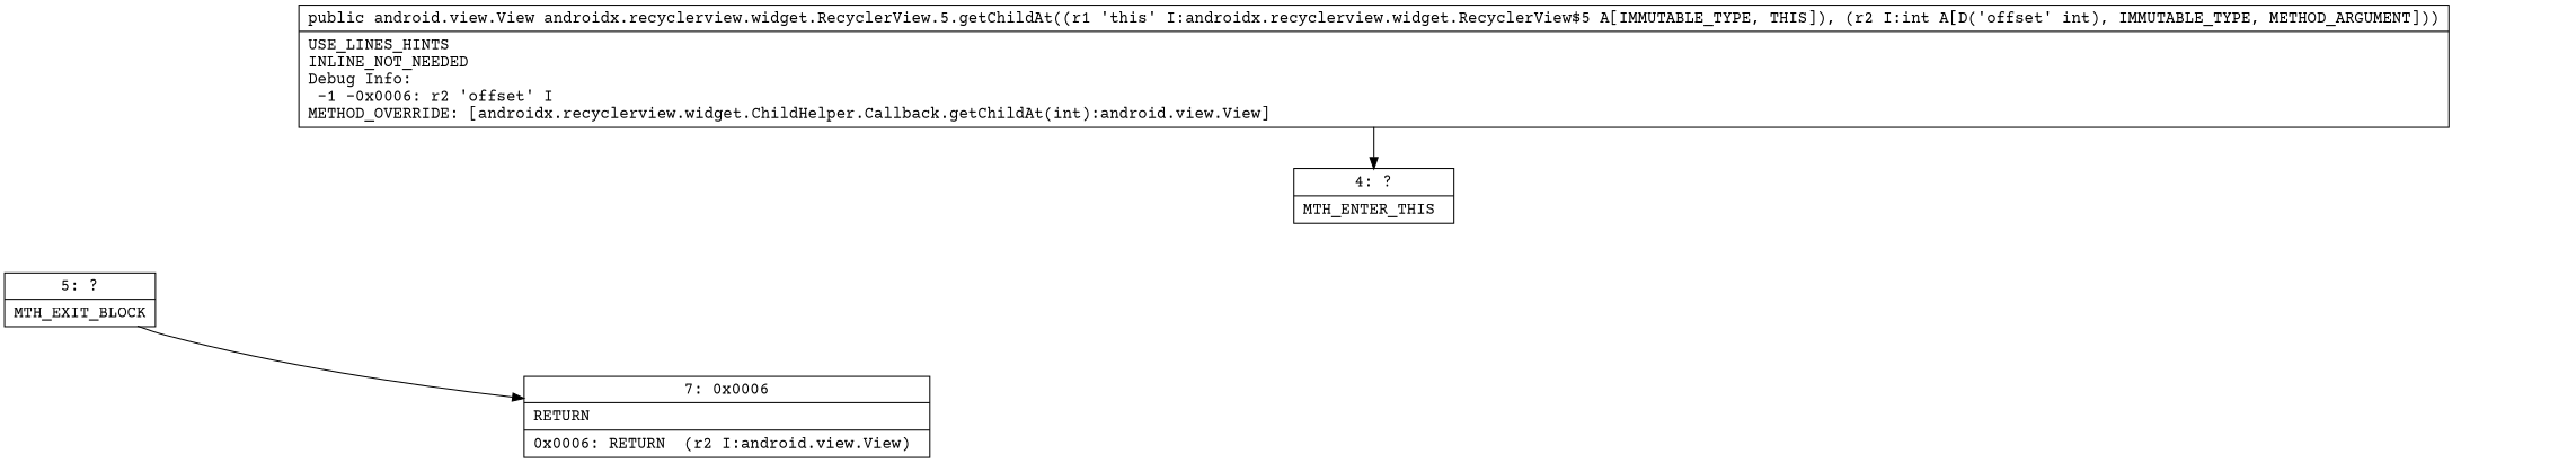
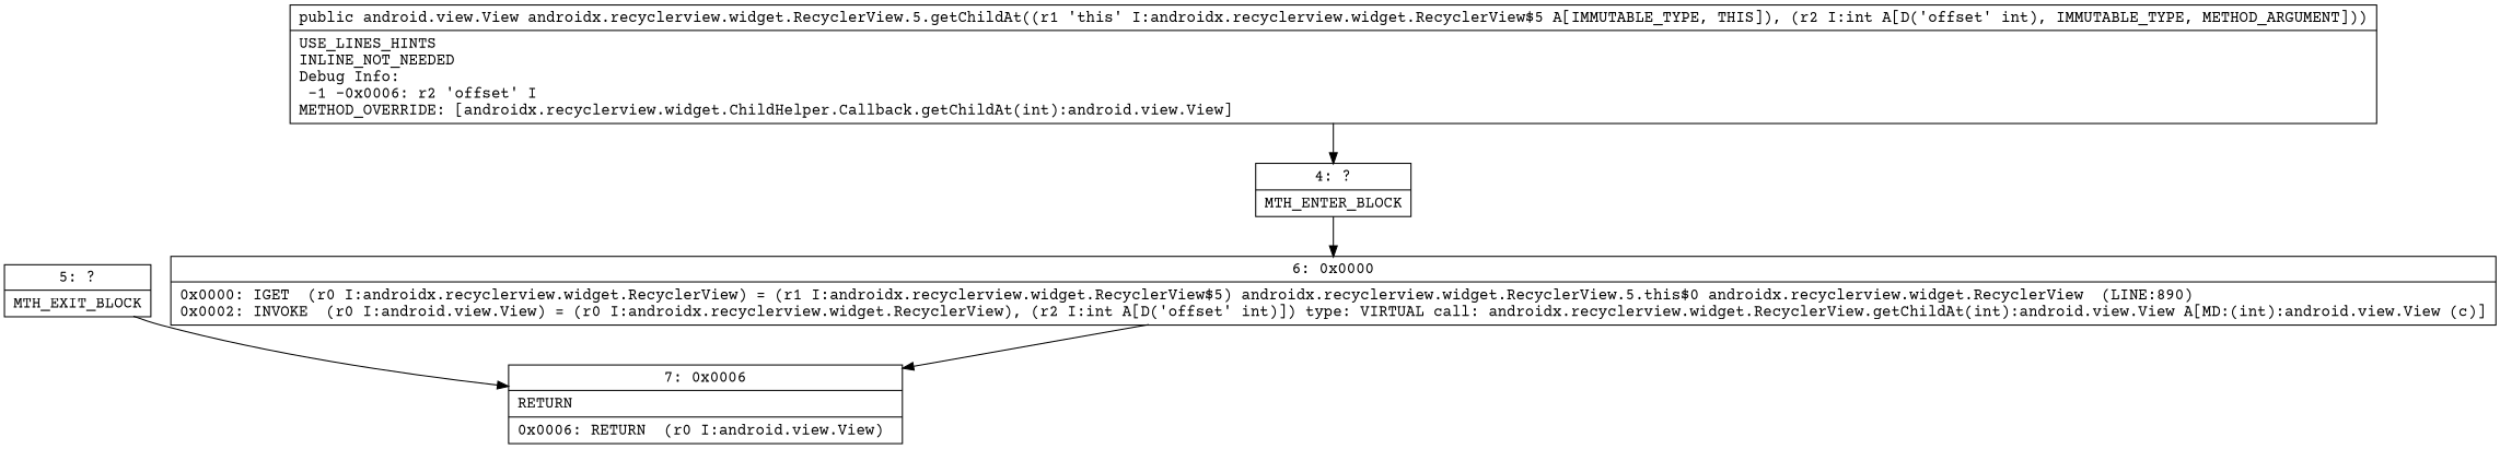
  digraph {
    fontname="Courier Prime"
    node [fontname="Courier Prime" shape=record]
    edge [fontname="Courier Prime"]
-   n1 [label="{4\:\ ?|MTH_ENTER_THIS\l}"]
-   n3 [label="{7\:\ 0x0006|RETURN\l|0x0006: RETURN  (r2 I:android.view.View) \l}"]
+   n1 [label="{4\:\ ?|MTH_ENTER_BLOCK\l}"]
+   n2 [label="{6\:\ 0x0000|0x0000: IGET  (r0 I:androidx.recyclerview.widget.RecyclerView) = (r1 I:androidx.recyclerview.widget.RecyclerView$5) androidx.recyclerview.widget.RecyclerView.5.this$0 androidx.recyclerview.widget.RecyclerView  (LINE:890)\l0x0002: INVOKE  (r0 I:android.view.View) = (r0 I:androidx.recyclerview.widget.RecyclerView), (r2 I:int A[D('offset' int)]) type: VIRTUAL call: androidx.recyclerview.widget.RecyclerView.getChildAt(int):android.view.View A[MD:(int):android.view.View (c)]\l}"]
+   n3 [label="{7\:\ 0x0006|RETURN\l|0x0006: RETURN  (r0 I:android.view.View) \l}"]
    n4 [label="{5\:\ ?|MTH_EXIT_BLOCK\l}"]
    n5 [label="{public android.view.View androidx.recyclerview.widget.RecyclerView.5.getChildAt((r1 'this' I:androidx.recyclerview.widget.RecyclerView$5 A[IMMUTABLE_TYPE, THIS]), (r2 I:int A[D('offset' int), IMMUTABLE_TYPE, METHOD_ARGUMENT]))  | USE_LINES_HINTS\lINLINE_NOT_NEEDED\lDebug Info:\l  \-1 \-0x0006: r2 'offset' I\lMETHOD_OVERRIDE: [androidx.recyclerview.widget.ChildHelper.Callback.getChildAt(int):android.view.View]\l}"]
+   n1 -> n2
+   n2 -> n3
    n4 -> n3
    n5 -> n1
  }
